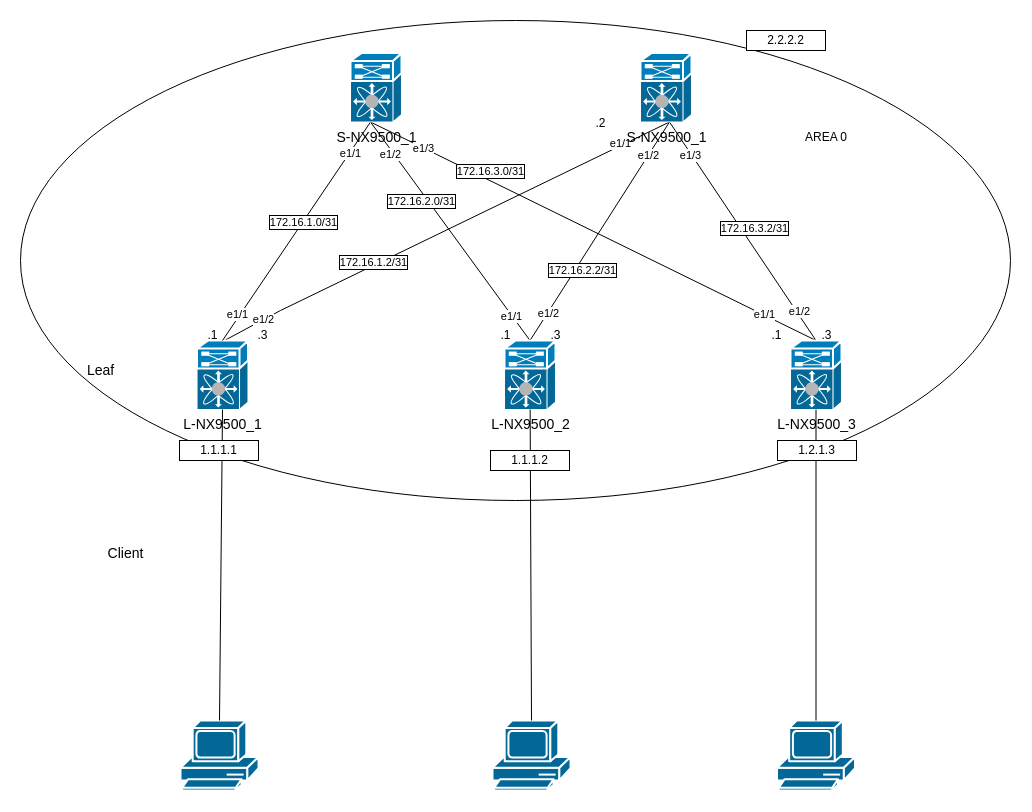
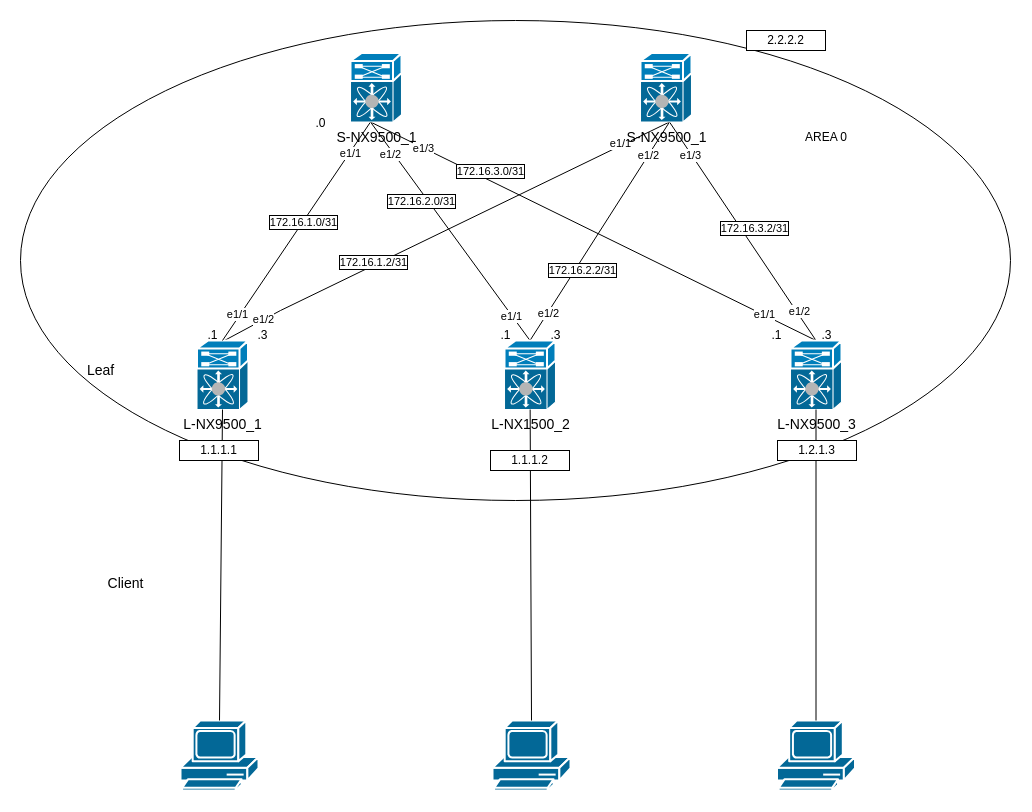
  <mxCell id="0" />
  <mxCell id="1" parent="0" />
  <mxCell id="2" style="rounded=0;orthogonalLoop=1;jettySize=auto;html=1;exitX=0.392;exitY=0.058;exitDx=0;exitDy=0;exitPerimeter=0;entryX=0.5;entryY=1;entryDx=0;entryDy=0;entryPerimeter=0;endArrow=none;endFill=0;fontSize=14;" parent="1" source="5" edge="1"><mxGeometry relative="1" as="geometry"><Array as="points"><mxPoint x="280" y="310" /></Array><mxPoint x="669" y="121.5" as="targetPoint" /></mxGeometry></mxCell>
  <mxCell id="3" value="e1/2" style="edgeLabel;html=1;align=center;verticalAlign=middle;resizable=0;points=[];" parent="2" vertex="1" connectable="0"><mxGeometry x="-0.789" y="1" relative="1" as="geometry"><mxPoint as="offset" /></mxGeometry></mxCell>
  <mxCell id="4" value="e1/1" style="edgeLabel;html=1;align=center;verticalAlign=middle;resizable=0;points=[];" parent="2" vertex="1" connectable="0"><mxGeometry x="0.79" y="3" relative="1" as="geometry"><mxPoint as="offset" /></mxGeometry></mxCell>
  <mxCell id="5" value="L-NX9500_1" style="shape=mxgraph.cisco.misc.nexus_7000;html=1;pointerEvents=1;fillColor=#036897;strokeColor=#ffffff;strokeWidth=2;verticalLabelPosition=bottom;verticalAlign=top;align=center;outlineConnect=0;fontSize=14;" parent="1" vertex="1"><mxGeometry x="196.5" y="340" width="51" height="69" as="geometry" /></mxCell>
  <mxCell id="6" style="rounded=0;orthogonalLoop=1;jettySize=auto;html=1;exitX=0.5;exitY=0;exitDx=0;exitDy=0;exitPerimeter=0;endArrow=none;endFill=0;entryX=0.5;entryY=1;entryDx=0;entryDy=0;entryPerimeter=0;fontSize=14;" parent="1" source="12" edge="1"><mxGeometry relative="1" as="geometry"><mxPoint x="370" y="121.5" as="targetPoint" /></mxGeometry></mxCell>
  <mxCell id="7" value="e1/1" style="edgeLabel;html=1;align=center;verticalAlign=middle;resizable=0;points=[];" parent="6" vertex="1" connectable="0"><mxGeometry x="-0.76" relative="1" as="geometry"><mxPoint y="1" as="offset" /></mxGeometry></mxCell>
  <mxCell id="8" value="e1/2" style="edgeLabel;html=1;align=center;verticalAlign=middle;resizable=0;points=[];" parent="6" vertex="1" connectable="0"><mxGeometry x="0.719" y="3" relative="1" as="geometry"><mxPoint as="offset" /></mxGeometry></mxCell>
  <mxCell id="9" style="rounded=0;orthogonalLoop=1;jettySize=auto;html=1;exitX=0.5;exitY=0;exitDx=0;exitDy=0;exitPerimeter=0;endArrow=none;endFill=0;entryX=0.5;entryY=1;entryDx=0;entryDy=0;entryPerimeter=0;fontSize=14;" parent="1" source="12" edge="1"><mxGeometry relative="1" as="geometry"><mxPoint x="669" y="121.5" as="targetPoint" /></mxGeometry></mxCell>
  <mxCell id="10" value="e1/2" style="edgeLabel;html=1;align=center;verticalAlign=middle;resizable=0;points=[];" parent="9" vertex="1" connectable="0"><mxGeometry x="-0.745" relative="1" as="geometry"><mxPoint as="offset" /></mxGeometry></mxCell>
  <mxCell id="11" value="e1/2" style="edgeLabel;html=1;align=center;verticalAlign=middle;resizable=0;points=[];" parent="9" vertex="1" connectable="0"><mxGeometry x="0.697" y="1" relative="1" as="geometry"><mxPoint as="offset" /></mxGeometry></mxCell>
- <mxCell id="12" value="L-NX9500_2" style="shape=mxgraph.cisco.misc.nexus_7000;html=1;pointerEvents=1;fillColor=#036897;strokeColor=#ffffff;strokeWidth=2;verticalLabelPosition=bottom;verticalAlign=top;align=center;outlineConnect=0;fontSize=14;" parent="1" vertex="1"><mxGeometry x="504" y="340" width="51" height="69" as="geometry" /></mxCell>
+ <mxCell id="12" value="L-NX1500_2" style="shape=mxgraph.cisco.misc.nexus_7000;html=1;pointerEvents=1;fillColor=#036897;strokeColor=#ffffff;strokeWidth=2;verticalLabelPosition=bottom;verticalAlign=top;align=center;outlineConnect=0;fontSize=14;" parent="1" vertex="1"><mxGeometry x="504" y="340" width="51" height="69" as="geometry" /></mxCell>
  <mxCell id="13" style="rounded=0;orthogonalLoop=1;jettySize=auto;html=1;exitX=0.5;exitY=1;exitDx=0;exitDy=0;exitPerimeter=0;entryX=0.5;entryY=0;entryDx=0;entryDy=0;entryPerimeter=0;endArrow=none;endFill=0;fontSize=14;" parent="1" target="5" edge="1"><mxGeometry relative="1" as="geometry"><mxPoint x="370" y="121.5" as="sourcePoint" /></mxGeometry></mxCell>
  <mxCell id="14" value="e1/1" style="edgeLabel;html=1;align=center;verticalAlign=middle;resizable=0;points=[];" parent="13" vertex="1" connectable="0"><mxGeometry x="0.777" y="-3" relative="1" as="geometry"><mxPoint as="offset" /></mxGeometry></mxCell>
  <mxCell id="15" value="e1/1" style="edgeLabel;html=1;align=center;verticalAlign=middle;resizable=0;points=[];" parent="13" vertex="1" connectable="0"><mxGeometry x="-0.719" relative="1" as="geometry"><mxPoint as="offset" /></mxGeometry></mxCell>
  <mxCell id="16" value="172.16.1.0/31" style="edgeLabel;html=1;align=center;verticalAlign=middle;resizable=0;points=[];labelBorderColor=default;" parent="13" vertex="1" connectable="0"><mxGeometry x="-0.08" relative="1" as="geometry"><mxPoint as="offset" /></mxGeometry></mxCell>
  <mxCell id="17" style="rounded=0;orthogonalLoop=1;jettySize=auto;html=1;exitX=0.5;exitY=0;exitDx=0;exitDy=0;exitPerimeter=0;entryX=0.5;entryY=1;entryDx=0;entryDy=0;entryPerimeter=0;endArrow=none;endFill=0;fontSize=14;" parent="1" source="23" edge="1"><mxGeometry relative="1" as="geometry"><mxPoint x="370" y="121.5" as="targetPoint" /></mxGeometry></mxCell>
  <mxCell id="18" value="e1/1" style="edgeLabel;html=1;align=center;verticalAlign=middle;resizable=0;points=[];" parent="17" vertex="1" connectable="0"><mxGeometry x="-0.767" y="-1" relative="1" as="geometry"><mxPoint as="offset" /></mxGeometry></mxCell>
  <mxCell id="19" value="e1/3" style="edgeLabel;html=1;align=center;verticalAlign=middle;resizable=0;points=[];" parent="17" vertex="1" connectable="0"><mxGeometry x="0.767" relative="1" as="geometry"><mxPoint as="offset" /></mxGeometry></mxCell>
  <mxCell id="20" style="rounded=0;orthogonalLoop=1;jettySize=auto;html=1;exitX=0.5;exitY=0;exitDx=0;exitDy=0;exitPerimeter=0;entryX=0.5;entryY=1;entryDx=0;entryDy=0;entryPerimeter=0;endArrow=none;endFill=0;fontSize=14;" parent="1" source="23" edge="1"><mxGeometry relative="1" as="geometry"><mxPoint x="669" y="121.5" as="targetPoint" /></mxGeometry></mxCell>
  <mxCell id="21" value="e1/2" style="edgeLabel;html=1;align=center;verticalAlign=middle;resizable=0;points=[];" parent="20" vertex="1" connectable="0"><mxGeometry x="-0.743" y="-2" relative="1" as="geometry"><mxPoint as="offset" /></mxGeometry></mxCell>
  <mxCell id="22" value="e1/3" style="edgeLabel;html=1;align=center;verticalAlign=middle;resizable=0;points=[];" parent="20" vertex="1" connectable="0"><mxGeometry x="0.7" y="1" relative="1" as="geometry"><mxPoint as="offset" /></mxGeometry></mxCell>
  <mxCell id="23" value="L-NX9500_3" style="shape=mxgraph.cisco.misc.nexus_7000;html=1;pointerEvents=1;fillColor=#036897;strokeColor=#ffffff;strokeWidth=2;verticalLabelPosition=bottom;verticalAlign=top;align=center;outlineConnect=0;fontSize=14;" parent="1" vertex="1"><mxGeometry x="790" y="340" width="51" height="69" as="geometry" /></mxCell>
  <mxCell id="24" value="" style="shape=mxgraph.cisco.computers_and_peripherals.pc;sketch=0;html=1;pointerEvents=1;fillColor=#036897;strokeColor=#ffffff;strokeWidth=2;verticalLabelPosition=bottom;verticalAlign=top;align=center;outlineConnect=0;fontSize=14;" parent="1" vertex="1"><mxGeometry x="180" y="720" width="78" height="70" as="geometry" /></mxCell>
  <mxCell id="25" value="" style="shape=mxgraph.cisco.computers_and_peripherals.pc;sketch=0;html=1;pointerEvents=1;fillColor=#036897;strokeColor=#ffffff;strokeWidth=2;verticalLabelPosition=bottom;verticalAlign=top;align=center;outlineConnect=0;fontSize=14;" parent="1" vertex="1"><mxGeometry x="492" y="720" width="78" height="70" as="geometry" /></mxCell>
  <mxCell id="26" value="" style="shape=mxgraph.cisco.computers_and_peripherals.pc;sketch=0;html=1;pointerEvents=1;fillColor=#036897;strokeColor=#ffffff;strokeWidth=2;verticalLabelPosition=bottom;verticalAlign=top;align=center;outlineConnect=0;fontSize=14;" parent="1" vertex="1"><mxGeometry x="776.5" y="720" width="78" height="70" as="geometry" /></mxCell>
  <mxCell id="27" value="" style="endArrow=none;html=1;rounded=0;entryX=0.5;entryY=1;entryDx=0;entryDy=0;entryPerimeter=0;exitX=0.5;exitY=0;exitDx=0;exitDy=0;exitPerimeter=0;fontSize=14;" parent="1" source="24" target="5" edge="1"><mxGeometry width="50" height="50" relative="1" as="geometry"><mxPoint x="393.5" y="480" as="sourcePoint" /><mxPoint x="443.5" y="430" as="targetPoint" /></mxGeometry></mxCell>
  <mxCell id="28" value="" style="endArrow=none;html=1;rounded=0;exitX=0.5;exitY=0;exitDx=0;exitDy=0;exitPerimeter=0;fontSize=14;" parent="1" source="25" target="12" edge="1"><mxGeometry width="50" height="50" relative="1" as="geometry"><mxPoint x="513.5" y="540" as="sourcePoint" /><mxPoint x="513.5" y="379" as="targetPoint" /></mxGeometry></mxCell>
  <mxCell id="29" value="" style="endArrow=none;html=1;rounded=0;exitX=0.5;exitY=0;exitDx=0;exitDy=0;exitPerimeter=0;fontSize=14;" parent="1" source="26" target="23" edge="1"><mxGeometry width="50" height="50" relative="1" as="geometry"><mxPoint x="713.5" y="561" as="sourcePoint" /><mxPoint x="713.5" y="400" as="targetPoint" /></mxGeometry></mxCell>
  <mxCell id="30" value="Leaf" style="text;html=1;align=center;verticalAlign=middle;resizable=0;points=[];autosize=1;strokeColor=none;fillColor=none;fontSize=14;" parent="1" vertex="1"><mxGeometry x="75" y="354.5" width="50" height="30" as="geometry" /></mxCell>
- <mxCell id="31" value="Client" style="text;html=1;align=center;verticalAlign=middle;resizable=0;points=[];autosize=1;strokeColor=none;fillColor=none;fontSize=14;" parent="1" vertex="1"><mxGeometry x="95" y="538" width="60" height="30" as="geometry" /></mxCell>
+ <mxCell id="31" value="Client" style="text;html=1;align=center;verticalAlign=middle;resizable=0;points=[];autosize=1;strokeColor=none;fillColor=none;fontSize=14;" parent="1" vertex="1"><mxGeometry x="95" y="568" width="60" height="30" as="geometry" /></mxCell>
  <mxCell id="32" value="S-NX9500_1" style="shape=mxgraph.cisco.misc.nexus_7000;html=1;pointerEvents=1;fillColor=#036897;strokeColor=#ffffff;strokeWidth=2;verticalLabelPosition=bottom;verticalAlign=top;align=center;outlineConnect=0;fontSize=14;" parent="1" vertex="1"><mxGeometry x="350" y="52.5" width="51" height="69" as="geometry" /></mxCell>
  <mxCell id="33" value="S-NX9500_1" style="shape=mxgraph.cisco.misc.nexus_7000;html=1;pointerEvents=1;fillColor=#036897;strokeColor=#ffffff;strokeWidth=2;verticalLabelPosition=bottom;verticalAlign=top;align=center;outlineConnect=0;fontSize=14;" parent="1" vertex="1"><mxGeometry x="640" y="52.5" width="51" height="69" as="geometry" /></mxCell>
- <mxCell id="35" value=".2" style="text;html=1;align=center;verticalAlign=middle;resizable=0;points=[];autosize=1;strokeColor=none;fillColor=none;" parent="1" vertex="1"><mxGeometry x="585" y="108" width="30" height="30" as="geometry" /></mxCell>
+ <mxCell id="34" value=".0" style="text;html=1;align=center;verticalAlign=middle;resizable=0;points=[];autosize=1;strokeColor=none;fillColor=none;" parent="1" vertex="1"><mxGeometry x="305" y="108" width="30" height="30" as="geometry" /></mxCell>
  <mxCell id="36" value=".1" style="text;html=1;align=center;verticalAlign=middle;resizable=0;points=[];autosize=1;strokeColor=none;fillColor=none;" parent="1" vertex="1"><mxGeometry x="196.5" y="319.5" width="30" height="30" as="geometry" /></mxCell>
  <mxCell id="37" value=".3" style="text;html=1;align=center;verticalAlign=middle;resizable=0;points=[];autosize=1;strokeColor=none;fillColor=none;" parent="1" vertex="1"><mxGeometry x="246.5" y="319.5" width="30" height="30" as="geometry" /></mxCell>
  <mxCell id="38" value=".1" style="text;html=1;align=center;verticalAlign=middle;resizable=0;points=[];autosize=1;strokeColor=none;fillColor=none;" parent="1" vertex="1"><mxGeometry x="490" y="319.5" width="30" height="30" as="geometry" /></mxCell>
  <mxCell id="39" value=".3" style="text;html=1;align=center;verticalAlign=middle;resizable=0;points=[];autosize=1;strokeColor=none;fillColor=none;" parent="1" vertex="1"><mxGeometry x="540" y="319.5" width="30" height="30" as="geometry" /></mxCell>
  <mxCell id="40" value=".1" style="text;html=1;align=center;verticalAlign=middle;resizable=0;points=[];autosize=1;strokeColor=none;fillColor=none;" parent="1" vertex="1"><mxGeometry x="761" y="319.5" width="30" height="30" as="geometry" /></mxCell>
  <mxCell id="41" value=".3" style="text;html=1;align=center;verticalAlign=middle;resizable=0;points=[];autosize=1;strokeColor=none;fillColor=none;" parent="1" vertex="1"><mxGeometry x="811" y="319.5" width="30" height="30" as="geometry" /></mxCell>
  <mxCell id="42" value="172.16.1.2/31" style="edgeLabel;html=1;align=center;verticalAlign=middle;resizable=0;points=[];labelBorderColor=default;" parent="1" vertex="1" connectable="0"><mxGeometry x="375.502" y="250.002" as="geometry"><mxPoint x="-3" y="11" as="offset" /></mxGeometry></mxCell>
  <mxCell id="43" value="172.16.2.0/31" style="edgeLabel;html=1;align=center;verticalAlign=middle;resizable=0;points=[];labelBorderColor=default;" parent="1" vertex="1" connectable="0"><mxGeometry x="420.002" y="200.002" as="geometry" /></mxCell>
  <mxCell id="44" value="172.16.3.0/31" style="edgeLabel;html=1;align=center;verticalAlign=middle;resizable=0;points=[];labelBorderColor=default;" parent="1" vertex="1" connectable="0"><mxGeometry x="504.002" y="170.002" as="geometry"><mxPoint x="-15" as="offset" /></mxGeometry></mxCell>
  <mxCell id="45" value="172.16.2.2/31" style="edgeLabel;html=1;align=center;verticalAlign=middle;resizable=0;points=[];labelBorderColor=default;" parent="1" vertex="1" connectable="0"><mxGeometry x="600.002" y="270.002" as="geometry"><mxPoint x="-19" y="-1" as="offset" /></mxGeometry></mxCell>
  <mxCell id="46" value="172.16.3.2/31" style="edgeLabel;html=1;align=center;verticalAlign=middle;resizable=0;points=[];labelBorderColor=default;" parent="1" vertex="1" connectable="0"><mxGeometry x="750.002" y="230.002" as="geometry"><mxPoint x="3" y="-3" as="offset" /></mxGeometry></mxCell>
  <mxCell id="47" value="" style="ellipse;whiteSpace=wrap;html=1;fillColor=none;" parent="1" vertex="1"><mxGeometry x="20" y="20" width="990" height="480" as="geometry" /></mxCell>
  <mxCell id="48" value="AREA 0" style="text;html=1;strokeColor=none;fillColor=none;align=center;verticalAlign=middle;whiteSpace=wrap;rounded=0;" parent="1" vertex="1"><mxGeometry x="796" y="121.5" width="60" height="30" as="geometry" /></mxCell>
  <mxCell id="49" value="2.2.2.2" style="text;html=1;strokeColor=default;fillColor=default;align=center;verticalAlign=middle;whiteSpace=wrap;rounded=0;" vertex="1" parent="1"><mxGeometry x="746" y="30" width="79" height="20" as="geometry" /></mxCell>
  <mxCell id="50" value="1.1.1.1" style="text;html=1;strokeColor=default;fillColor=default;align=center;verticalAlign=middle;whiteSpace=wrap;rounded=0;" vertex="1" parent="1"><mxGeometry x="179" y="440" width="79" height="20" as="geometry" /></mxCell>
  <mxCell id="51" value="1.1.1.2" style="text;html=1;strokeColor=default;fillColor=default;align=center;verticalAlign=middle;whiteSpace=wrap;rounded=0;" vertex="1" parent="1"><mxGeometry x="490" y="450" width="79" height="20" as="geometry" /></mxCell>
  <mxCell id="52" value="1.2.1.3" style="text;html=1;strokeColor=default;fillColor=default;align=center;verticalAlign=middle;whiteSpace=wrap;rounded=0;" vertex="1" parent="1"><mxGeometry x="777" y="440" width="79" height="20" as="geometry" /></mxCell>
